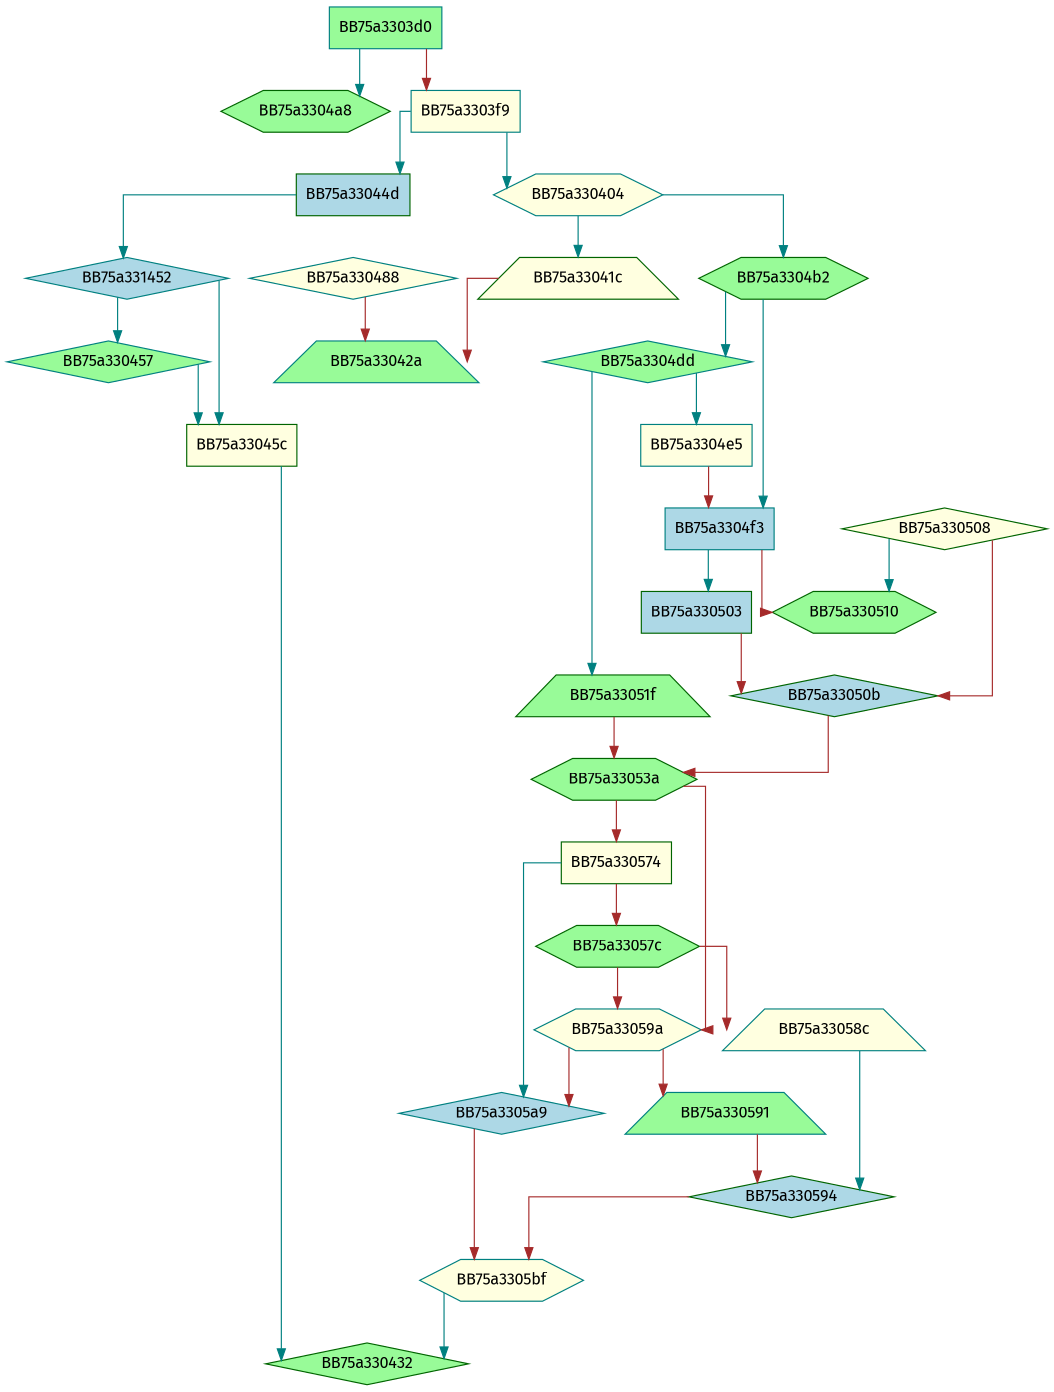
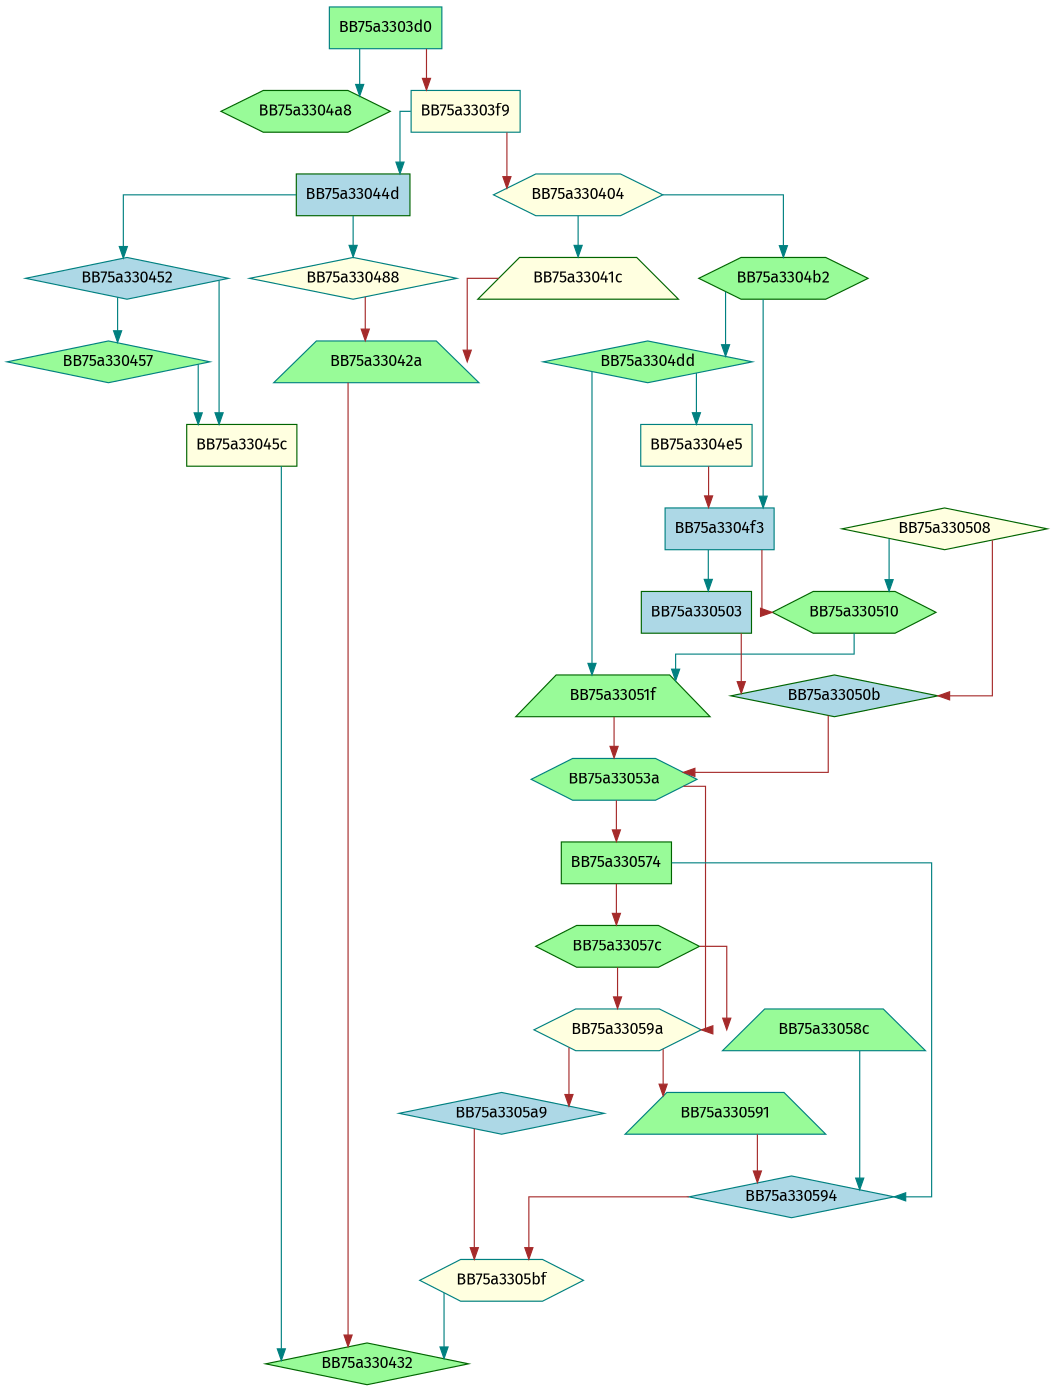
  digraph {
    fontname="Fira Sans"
    splines=ortho
    node [color=teal fillcolor=palegreen fontname="Fira Sans" shape=diamond style=filled]
    edge [color=teal fontname="Fira Sans"]
    BB75a3304a8 [color=darkgreen shape=hexagon]
    BB75a3303d0 [shape=box]
    BB75a3303f9 [fillcolor=lightyellow shape=box]
    BB75a33044d [color=darkgreen fillcolor=lightblue shape=box]
    BB75a330404 [fillcolor=lightyellow shape=hexagon]
    BB75a330488 [fillcolor=lightyellow]
-   BB75a330452 [fillcolor=lightblue label=BB75a331452]
+   BB75a330452 [fillcolor=lightblue]
    BB75a3304b2 [color=darkgreen shape=hexagon]
    BB75a33041c [color=darkgreen fillcolor=lightyellow shape=trapezium]
    BB75a33042a [shape=trapezium]
    n11 [color=darkgreen fillcolor=lightyellow label=BB75a33045c shape=box]
    BB75a330457
    BB75a3304f3 [fillcolor=lightblue shape=box]
    BB75a3304dd
    BB75a330510 [color=darkgreen shape=hexagon]
    BB75a330503 [color=darkgreen fillcolor=lightblue shape=box]
    BB75a33051f [color=darkgreen shape=trapezium]
    BB75a3304e5 [fillcolor=lightyellow shape=box]
    BB75a330432 [color=darkgreen]
    BB75a33050b [color=darkgreen fillcolor=lightblue]
-   BB75a33053a [color=darkgreen shape=hexagon]
-   BB75a330574 [color=darkgreen fillcolor=lightyellow shape=box]
+   BB75a33053a [shape=hexagon]
+   BB75a330574 [color=darkgreen shape=box]
    BB75a33059a [fillcolor=lightyellow shape=hexagon]
    BB75a330508 [color=darkgreen fillcolor=lightyellow]
    BB75a33057c [color=darkgreen shape=hexagon]
-   BB75a33058c [fillcolor=lightyellow shape=trapezium]
+   BB75a33058c [shape=trapezium]
    BB75a3305a9 [fillcolor=lightblue]
    BB75a330591 [shape=trapezium]
-   BB75a330594 [color=darkgreen fillcolor=lightblue]
+   BB75a330594 [fillcolor=lightblue]
    BB75a3305bf [fillcolor=lightyellow shape=hexagon]
    BB75a3303d0 -> BB75a3304a8
    BB75a3303d0 -> BB75a3303f9 [color=brown]
    BB75a3303f9 -> BB75a33044d
-   BB75a3303f9 -> BB75a330404
+   BB75a3303f9 -> BB75a330404 [color=brown]
+   BB75a33044d -> BB75a330488
    BB75a33044d -> BB75a330452
    BB75a330404 -> BB75a3304b2
    BB75a330404 -> BB75a33041c
    BB75a330488 -> BB75a33042a [color=brown]
    BB75a330452 -> n11
    BB75a330452 -> BB75a330457
    BB75a3304b2 -> BB75a3304f3
    BB75a3304b2 -> BB75a3304dd
    BB75a33041c -> BB75a33042a [color=brown]
+   BB75a33042a -> BB75a330432 [color=brown]
    n11 -> BB75a330432
    BB75a330457 -> n11
    BB75a3304f3 -> BB75a330510 [color=brown]
    BB75a3304f3 -> BB75a330503
    BB75a3304dd -> BB75a33051f
    BB75a3304dd -> BB75a3304e5
+   BB75a330510 -> BB75a33051f
    BB75a330503 -> BB75a33050b [color=brown]
    BB75a33051f -> BB75a33053a [color=brown]
    BB75a3304e5 -> BB75a3304f3 [color=brown]
    BB75a33050b -> BB75a33053a [color=brown]
    BB75a33053a -> BB75a330574 [color=brown]
    BB75a33053a -> BB75a33059a [color=brown]
    BB75a330574 -> BB75a33057c [color=brown]
-   BB75a330574 -> BB75a3305a9
+   BB75a330574 -> BB75a330594
    BB75a33059a -> BB75a3305a9 [color=brown]
    BB75a33059a -> BB75a330591 [color=brown]
    BB75a330508 -> BB75a330510
    BB75a330508 -> BB75a33050b [color=brown]
    BB75a33057c -> BB75a33059a [color=brown]
    BB75a33057c -> BB75a33058c [color=brown]
    BB75a33058c -> BB75a330594
    BB75a3305a9 -> BB75a3305bf [color=brown]
    BB75a330591 -> BB75a330594 [color=brown]
    BB75a330594 -> BB75a3305bf [color=brown]
    BB75a3305bf -> BB75a330432
  }
